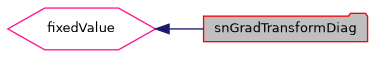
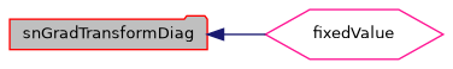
  digraph {
    rankdir=LR
    node [fontname=Helvetica fontsize=10]
    n1 [color=red fillcolor=grey75 fontcolor=black height=0.2 label=snGradTransformDiag shape=folder style=filled width=0.4]
    n2 [color=deeppink height=0.2 label=fixedValue shape=hexagon width=0.4]
-   n2 -> n1 [color=midnightblue dir=back fontname=Helvetica fontsize=10 labelfontname=Helvetica labelfontsize=10 style=solid]
+   n1 -> n2 [color=midnightblue dir=back fontname=Helvetica fontsize=10 labelfontname=Helvetica labelfontsize=10 style=solid]
  }
